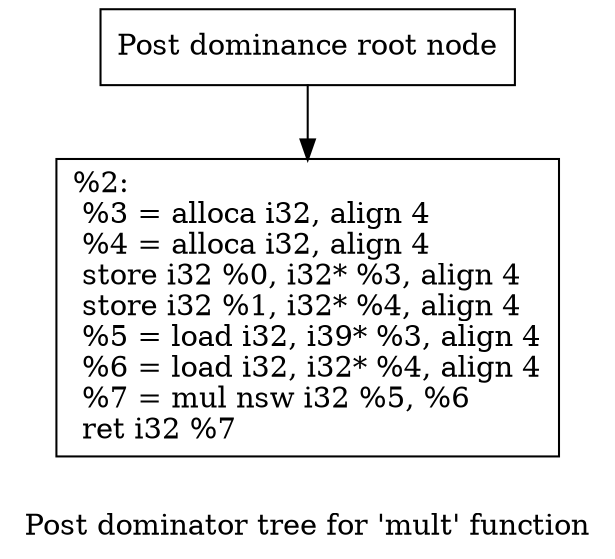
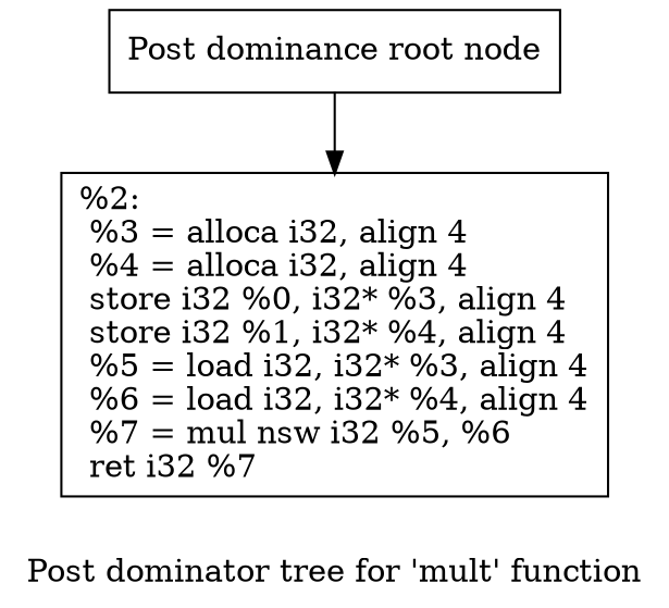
  digraph {
    label="Post dominator tree for 'mult' function"
    node [shape=record]
    n1 [label="{Post dominance root node}"]
-   n2 [label="{%2:\l  %3 = alloca i32, align 4\l  %4 = alloca i32, align 4\l  store i32 %0, i32* %3, align 4\l  store i32 %1, i32* %4, align 4\l  %5 = load i32, i39* %3, align 4\l  %6 = load i32, i32* %4, align 4\l  %7 = mul nsw i32 %5, %6\l  ret i32 %7\l}"]
+   n2 [label="{%2:\l  %3 = alloca i32, align 4\l  %4 = alloca i32, align 4\l  store i32 %0, i32* %3, align 4\l  store i32 %1, i32* %4, align 4\l  %5 = load i32, i32* %3, align 4\l  %6 = load i32, i32* %4, align 4\l  %7 = mul nsw i32 %5, %6\l  ret i32 %7\l}"]
    n1 -> n2
  }
